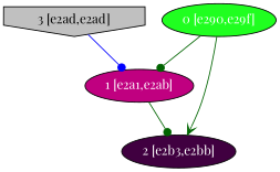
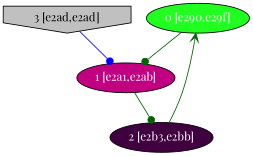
  digraph {
    fontname="Playfair Display"
    node [fontcolor="#ffffff" fontname="Playfair Display" shape=oval style=filled]
    edge [arrowhead=dot color=darkgreen fontname="Playfair Display"]
    n1 [fillcolor="#20FF20" label="0 [e290,e29f]"]
    n2 [fillcolor="#C00080" label="1 [e2a1,e2ab]"]
    n3 [fillcolor="#400040" label="2 [e2b3,e2bb]"]
    n4 [fillcolor="#C0C0C0" fontcolor="#000000" label="3 [e2ad,e2ad]" shape=invhouse]
    n1 -> n2
-   n1 -> n3 [arrowhead=vee]
+   n3 -> n1 [arrowhead=vee]
    n2 -> n3
    n4 -> n2 [color=blue]
  }
